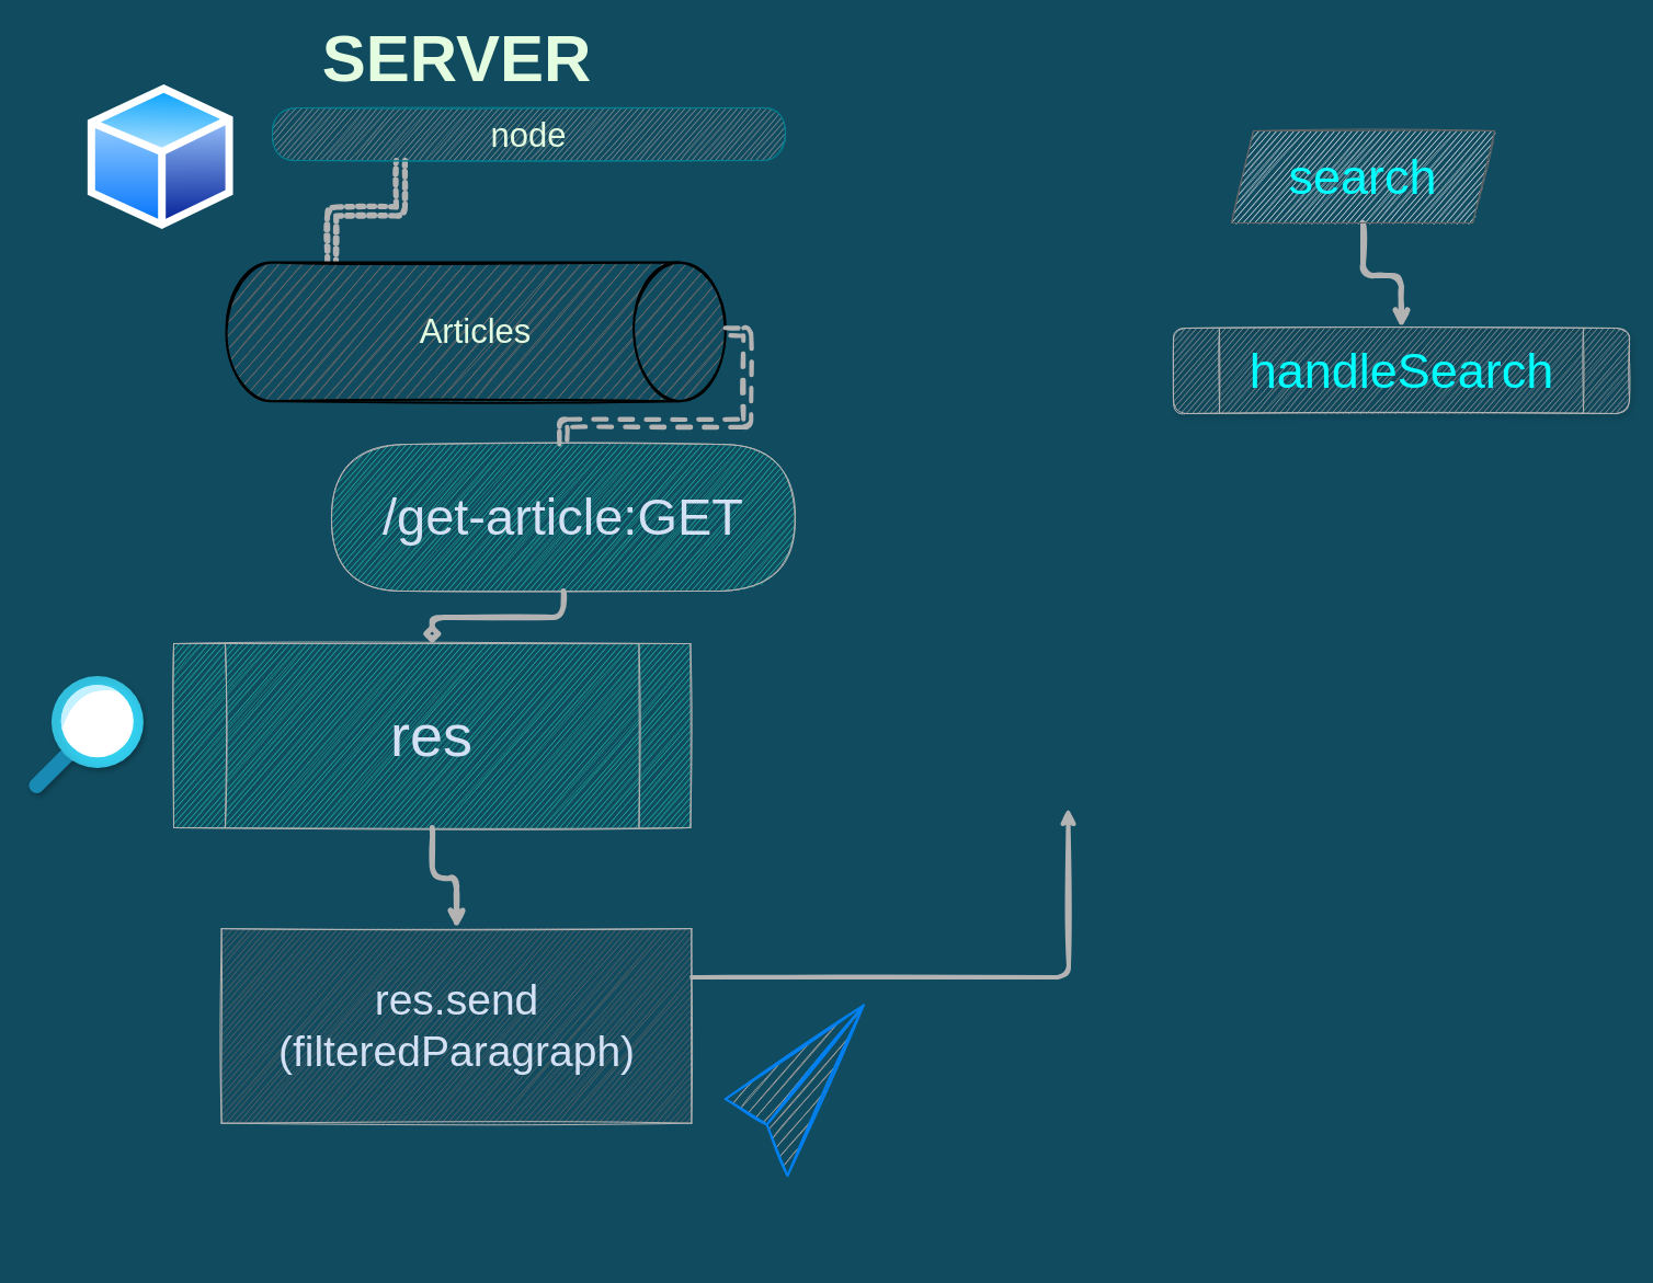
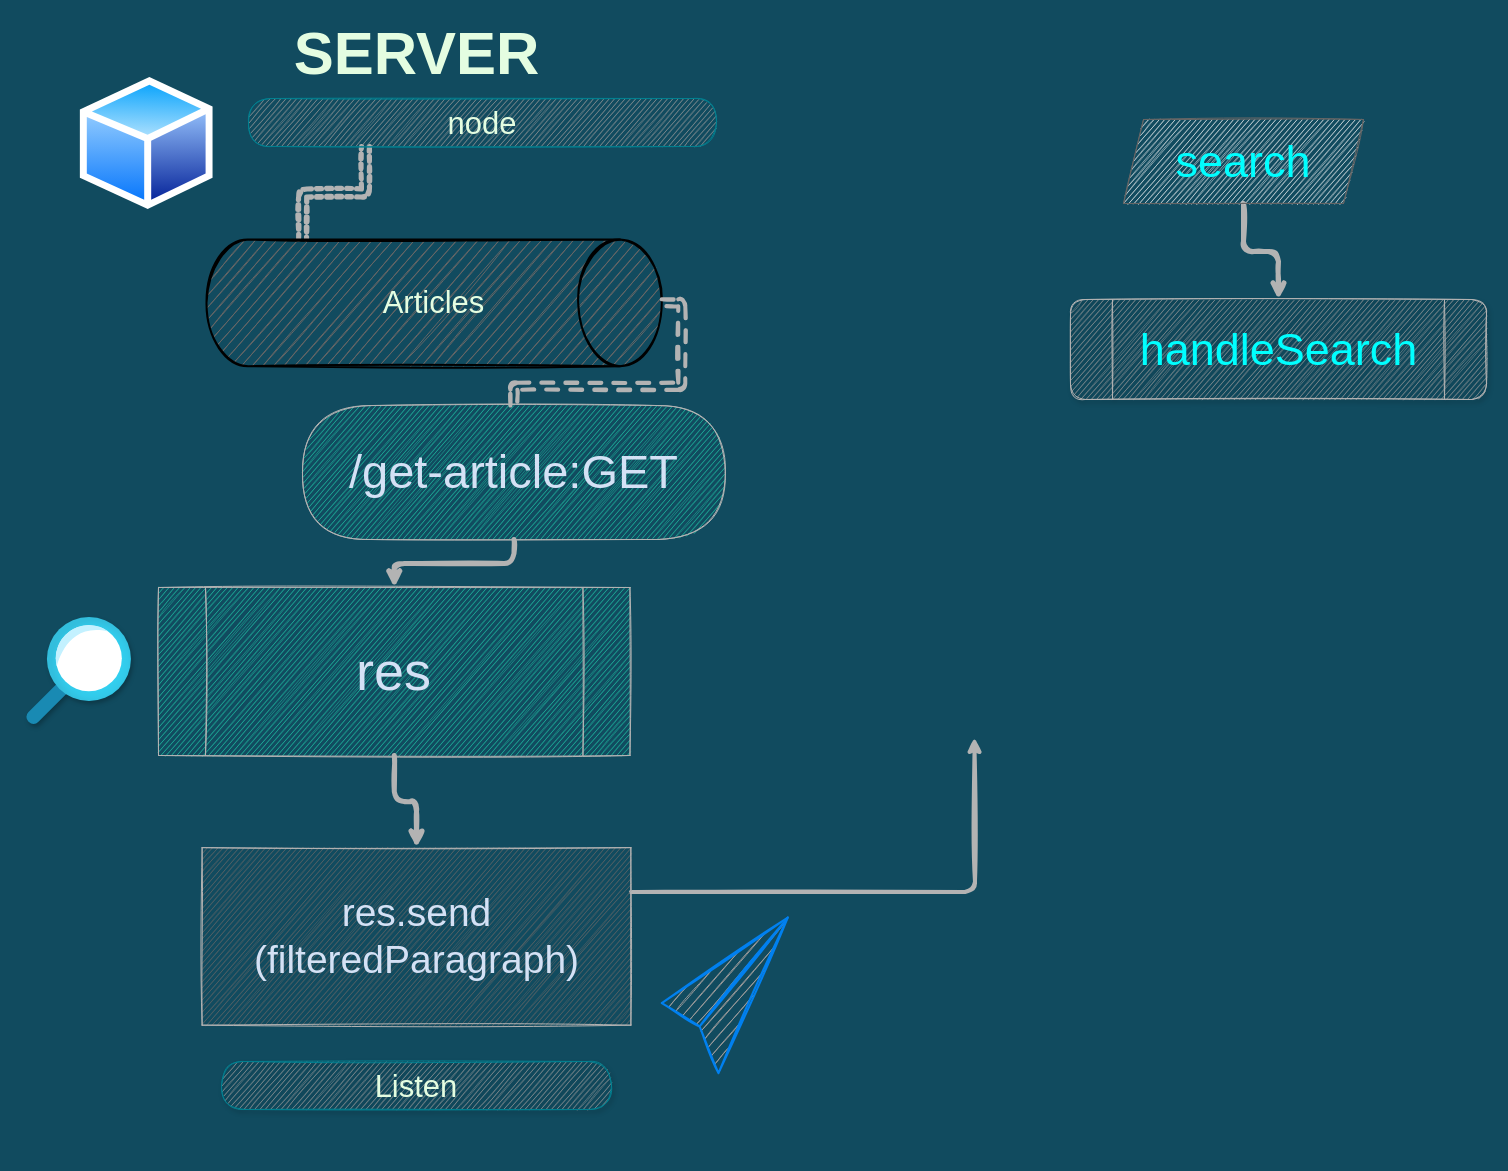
  <mxCell id="0" />
  <mxCell id="1" parent="0" />
  <mxCell id="2" value="&lt;font style=&quot;font-size: 60px&quot;&gt;SERVER&lt;/font&gt;" style="text;html=1;resizable=0;autosize=1;align=center;verticalAlign=middle;points=[];fillColor=none;strokeColor=none;rounded=0;strokeWidth=1;fontStyle=1;fontSize=40;fontColor=#E4FDE1;sketch=1;" vertex="1" parent="1"><mxGeometry x="284" y="20" width="264" height="66" as="geometry" /></mxCell>
+ <mxCell id="3" value="&lt;div&gt;&lt;span style=&quot;font-size: 31px&quot;&gt;Listen&lt;/span&gt;&lt;/div&gt;" style="rounded=1;whiteSpace=wrap;html=1;fontSize=40;fontColor=#E4FDE1;strokeColor=#028090;fillColor=#999999;align=center;verticalAlign=bottom;textDirection=ltr;arcSize=50;glass=0;shadow=1;labelBackgroundColor=none;labelBorderColor=none;sketch=1;" vertex="1" parent="1"><mxGeometry x="221" y="1061" width="390" height="48" as="geometry" /></mxCell>
  <mxCell id="4" style="edgeStyle=orthogonalEdgeStyle;curved=0;rounded=1;sketch=1;orthogonalLoop=1;jettySize=auto;html=1;exitX=0.25;exitY=1;exitDx=0;exitDy=0;entryX=0.211;entryY=0;entryDx=0;entryDy=0;entryPerimeter=0;fontSize=45;fontColor=#00FFFF;strokeColor=#B3B3B3;strokeWidth=5;fillColor=#F45B69;shape=link;dashed=1;dashPattern=1 1;" edge="1" parent="1" source="5" target="6"><mxGeometry relative="1" as="geometry" /></mxCell>
  <mxCell id="5" value="&lt;div&gt;&lt;span style=&quot;font-size: 31px&quot;&gt;node&lt;/span&gt;&lt;/div&gt;" style="rounded=1;whiteSpace=wrap;html=1;fontSize=40;fontColor=#E4FDE1;strokeColor=#028090;fillColor=#999999;align=center;verticalAlign=bottom;textDirection=ltr;arcSize=50;sketch=1;" vertex="1" parent="1"><mxGeometry x="248" y="98" width="468" height="48" as="geometry" /></mxCell>
  <mxCell id="6" value="Articles" style="strokeWidth=2;html=1;shape=mxgraph.flowchart.direct_data;whiteSpace=wrap;rounded=0;fontSize=31;fontColor=#E4FDE1;fillColor=#666666;sketch=1;" vertex="1" parent="1"><mxGeometry x="206" y="239" width="455.29" height="126.67" as="geometry" /></mxCell>
  <mxCell id="7" value="&lt;font style=&quot;font-size: 47px&quot;&gt;/get-article:GET&lt;/font&gt;" style="rounded=1;whiteSpace=wrap;html=1;arcSize=50;fillColor=#21C0A5;strokeColor=#B3B3B3;fontColor=#D4E1F5;sketch=1;" vertex="1" parent="1"><mxGeometry x="302" y="405.07" width="422.87" height="133.93" as="geometry" /></mxCell>
  <mxCell id="8" style="edgeStyle=orthogonalEdgeStyle;curved=0;rounded=1;orthogonalLoop=1;jettySize=auto;html=1;exitX=1;exitY=0.5;exitDx=0;exitDy=0;exitPerimeter=0;entryX=0.5;entryY=0;entryDx=0;entryDy=0;fontSize=28;fontColor=#D4E1F5;strokeColor=#B3B3B3;strokeWidth=4;fillColor=#F45B69;shape=link;dashed=1;sketch=1;" edge="1" parent="1" source="6" target="7"><mxGeometry relative="1" as="geometry" /></mxCell>
  <mxCell id="9" value="&lt;font style=&quot;font-size: 54px&quot;&gt;res&lt;/font&gt;" style="shape=process;whiteSpace=wrap;html=1;backgroundOutline=1;rounded=0;fontColor=#D4E1F5;strokeColor=#B3B3B3;fillColor=#21C0A5;sketch=1;" vertex="1" parent="1"><mxGeometry x="158" y="587" width="471.45" height="168" as="geometry" /></mxCell>
- <mxCell id="10" style="edgeStyle=orthogonalEdgeStyle;curved=0;rounded=1;orthogonalLoop=1;jettySize=auto;html=1;fontColor=#D4E1F5;strokeColor=#B3B3B3;fillColor=#21C0A5;strokeWidth=5;sketch=1;endArrow=diamond;" edge="1" parent="1" source="7" target="9"><mxGeometry relative="1" as="geometry" /></mxCell>
+ <mxCell id="10" style="edgeStyle=orthogonalEdgeStyle;curved=0;rounded=1;orthogonalLoop=1;jettySize=auto;html=1;fontColor=#D4E1F5;strokeColor=#B3B3B3;fillColor=#21C0A5;strokeWidth=5;sketch=1;" edge="1" parent="1" source="7" target="9"><mxGeometry relative="1" as="geometry" /></mxCell>
  <mxCell id="11" style="edgeStyle=orthogonalEdgeStyle;curved=0;rounded=1;orthogonalLoop=1;jettySize=auto;html=1;exitX=1;exitY=0.25;exitDx=0;exitDy=0;fontSize=47;fontColor=#D4E1F5;strokeColor=#B3B3B3;strokeWidth=4;fillColor=#F45B69;sketch=1;" edge="1" parent="1" source="12"><mxGeometry relative="1" as="geometry"><mxPoint x="974" y="737" as="targetPoint" /></mxGeometry></mxCell>
  <mxCell id="12" value="&lt;font style=&quot;font-size: 39px&quot;&gt;res.send&lt;br&gt;(filteredParagraph)&lt;/font&gt;" style="whiteSpace=wrap;html=1;fillColor=#666666;strokeColor=#B3B3B3;fontColor=#D4E1F5;rounded=0;sketch=1;" vertex="1" parent="1"><mxGeometry x="201.63" y="847.13" width="428.74" height="177.54" as="geometry" /></mxCell>
  <mxCell id="13" value="" style="edgeStyle=orthogonalEdgeStyle;curved=0;rounded=1;orthogonalLoop=1;jettySize=auto;html=1;fontColor=#D4E1F5;strokeColor=#B3B3B3;fillColor=#21C0A5;strokeWidth=5;sketch=1;" edge="1" parent="1" source="9" target="12"><mxGeometry relative="1" as="geometry" /></mxCell>
  <mxCell id="14" value="" style="aspect=fixed;perimeter=ellipsePerimeter;html=1;align=center;shadow=0;dashed=0;spacingTop=3;image;image=img/lib/active_directory/generic_node.svg;rounded=1;glass=0;labelBackgroundColor=none;labelBorderColor=none;fontSize=25;fontColor=#D4E1F5;strokeColor=#B3B3B3;fillColor=#999999;sketch=1;" vertex="1" parent="1"><mxGeometry x="78.86" y="77" width="134.69" height="132" as="geometry" /></mxCell>
  <mxCell id="15" value="" style="html=1;verticalLabelPosition=bottom;align=center;labelBackgroundColor=#ffffff;verticalAlign=top;strokeWidth=2;strokeColor=#0080F0;shadow=0;dashed=0;shape=mxgraph.ios7.icons.pointer;rounded=1;glass=0;labelBorderColor=none;fontSize=25;fontColor=#D4E1F5;fillColor=#999999;sketch=1;" vertex="1" parent="1"><mxGeometry x="661.29" y="917" width="126" height="155.67" as="geometry" /></mxCell>
  <mxCell id="16" value="" style="shape=image;html=1;verticalAlign=top;verticalLabelPosition=bottom;labelBackgroundColor=#ffffff;imageAspect=0;aspect=fixed;image=https://cdn2.iconfinder.com/data/icons/circle-icons-1/64/news-128.png;rounded=1;shadow=1;glass=0;labelBorderColor=none;fontSize=25;fontColor=#D4E1F5;strokeColor=#B3B3B3;fillColor=#999999;sketch=1;" vertex="1" parent="1"><mxGeometry x="20" y="239" width="150" height="150" as="geometry" /></mxCell>
  <mxCell id="17" value="" style="aspect=fixed;html=1;points=[];align=center;image;fontSize=12;image=img/lib/azure2/general/Search.svg;rounded=1;shadow=1;glass=0;labelBackgroundColor=none;labelBorderColor=none;fontColor=#D4E1F5;strokeColor=#B3B3B3;fillColor=#999999;sketch=1;" vertex="1" parent="1"><mxGeometry x="26" y="617" width="105.35" height="107" as="geometry" /></mxCell>
  <mxCell id="18" value="" style="shape=image;html=1;verticalAlign=top;verticalLabelPosition=bottom;labelBackgroundColor=#ffffff;imageAspect=0;aspect=fixed;image=https://cdn0.iconfinder.com/data/icons/google-material-design-3-0/48/ic_get_app_48px-128.png;rounded=1;shadow=1;glass=0;labelBorderColor=none;fontSize=60;fontColor=#D4E1F5;strokeColor=#B3B3B3;fillColor=#999999;sketch=1;" vertex="1" parent="1"><mxGeometry x="158" y="411" width="128" height="128" as="geometry" /></mxCell>
  <mxCell id="19" value="" style="shape=image;html=1;verticalAlign=top;verticalLabelPosition=bottom;labelBackgroundColor=#ffffff;imageAspect=0;aspect=fixed;image=https://cdn1.iconfinder.com/data/icons/unicons-line-vol-3/24/ear-128.png;rounded=1;shadow=1;glass=0;labelBorderColor=none;fontSize=60;fontColor=#D4E1F5;strokeColor=#B3B3B3;fillColor=#999999;sketch=1;" vertex="1" parent="1"><mxGeometry x="50" y="1021" width="128" height="128" as="geometry" /></mxCell>
  <mxCell id="20" style="edgeStyle=orthogonalEdgeStyle;curved=0;rounded=1;sketch=1;orthogonalLoop=1;jettySize=auto;html=1;exitX=0.5;exitY=1;exitDx=0;exitDy=0;entryX=0.5;entryY=0;entryDx=0;entryDy=0;fontSize=45;fontColor=#00FFFF;strokeColor=#B3B3B3;strokeWidth=5;fillColor=#F45B69;endArrow=open;" edge="1" parent="1" source="21" target="23"><mxGeometry relative="1" as="geometry" /></mxCell>
  <mxCell id="21" value="&lt;font color=&quot;#00ffff&quot;&gt;search&lt;/font&gt;" style="shape=parallelogram;perimeter=parallelogramPerimeter;whiteSpace=wrap;html=1;fixedSize=1;rounded=0;fontColor=#333333;strokeColor=#666666;fillColor=#f5f5f5;fontSize=45;sketch=1;" vertex="1" parent="1"><mxGeometry x="1123" y="119" width="240" height="84" as="geometry" /></mxCell>
  <mxCell id="22" value="" style="shape=image;html=1;verticalAlign=top;verticalLabelPosition=bottom;labelBackgroundColor=#ffffff;imageAspect=0;aspect=fixed;image=https://cdn3.iconfinder.com/data/icons/winter-flat-8/32/winter_season_cold_weather_ear_muffs_ear_phone-128.png;rounded=1;shadow=1;glass=0;labelBorderColor=none;sketch=1;fontSize=45;fontColor=#00FFFF;strokeColor=#B3B3B3;fillColor=#999999;" vertex="1" parent="1"><mxGeometry x="50" y="1007" width="128" height="128" as="geometry" /></mxCell>
- <mxCell id="23" value="handleSearch" style="shape=process;whiteSpace=wrap;html=1;backgroundOutline=1;rounded=1;shadow=1;glass=0;labelBackgroundColor=none;labelBorderColor=none;sketch=1;fontSize=45;fontColor=#00FFFF;strokeColor=#B3B3B3;fillColor=#999999;" vertex="1" parent="1"><mxGeometry x="1070" y="299" width="416" height="78" as="geometry" /></mxCell>
+ <mxCell id="23" value="handleSearch" style="shape=process;whiteSpace=wrap;html=1;backgroundOutline=1;rounded=1;shadow=1;glass=0;labelBackgroundColor=none;labelBorderColor=none;sketch=1;fontSize=45;fontColor=#00FFFF;strokeColor=#B3B3B3;fillColor=#999999;" vertex="1" parent="1"><mxGeometry x="1070" y="299" width="416" height="100" as="geometry" /></mxCell>
